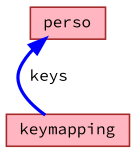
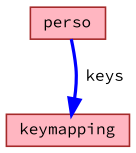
  digraph {
    fontname="Source Code Pro"
    node [color=brown fillcolor=lightpink fontname="Source Code Pro" fontsize=10 shape=record style=filled]
    n1 [fontcolor=black height=0.2 label=perso width=0.4]
    n2 [height=0.2 label=keymapping width=0.4]
-   n1 -> n2 [color=blue dir=back fontname="Source Code Pro" fontsize=10 label=" keys" labelfontname=Helvetica labelfontsize=10 style=bold]
+   n2 -> n1 [color=blue dir=back fontname="Source Code Pro" fontsize=10 label=" keys" labelfontname=Helvetica labelfontsize=10 style=bold]
  }
